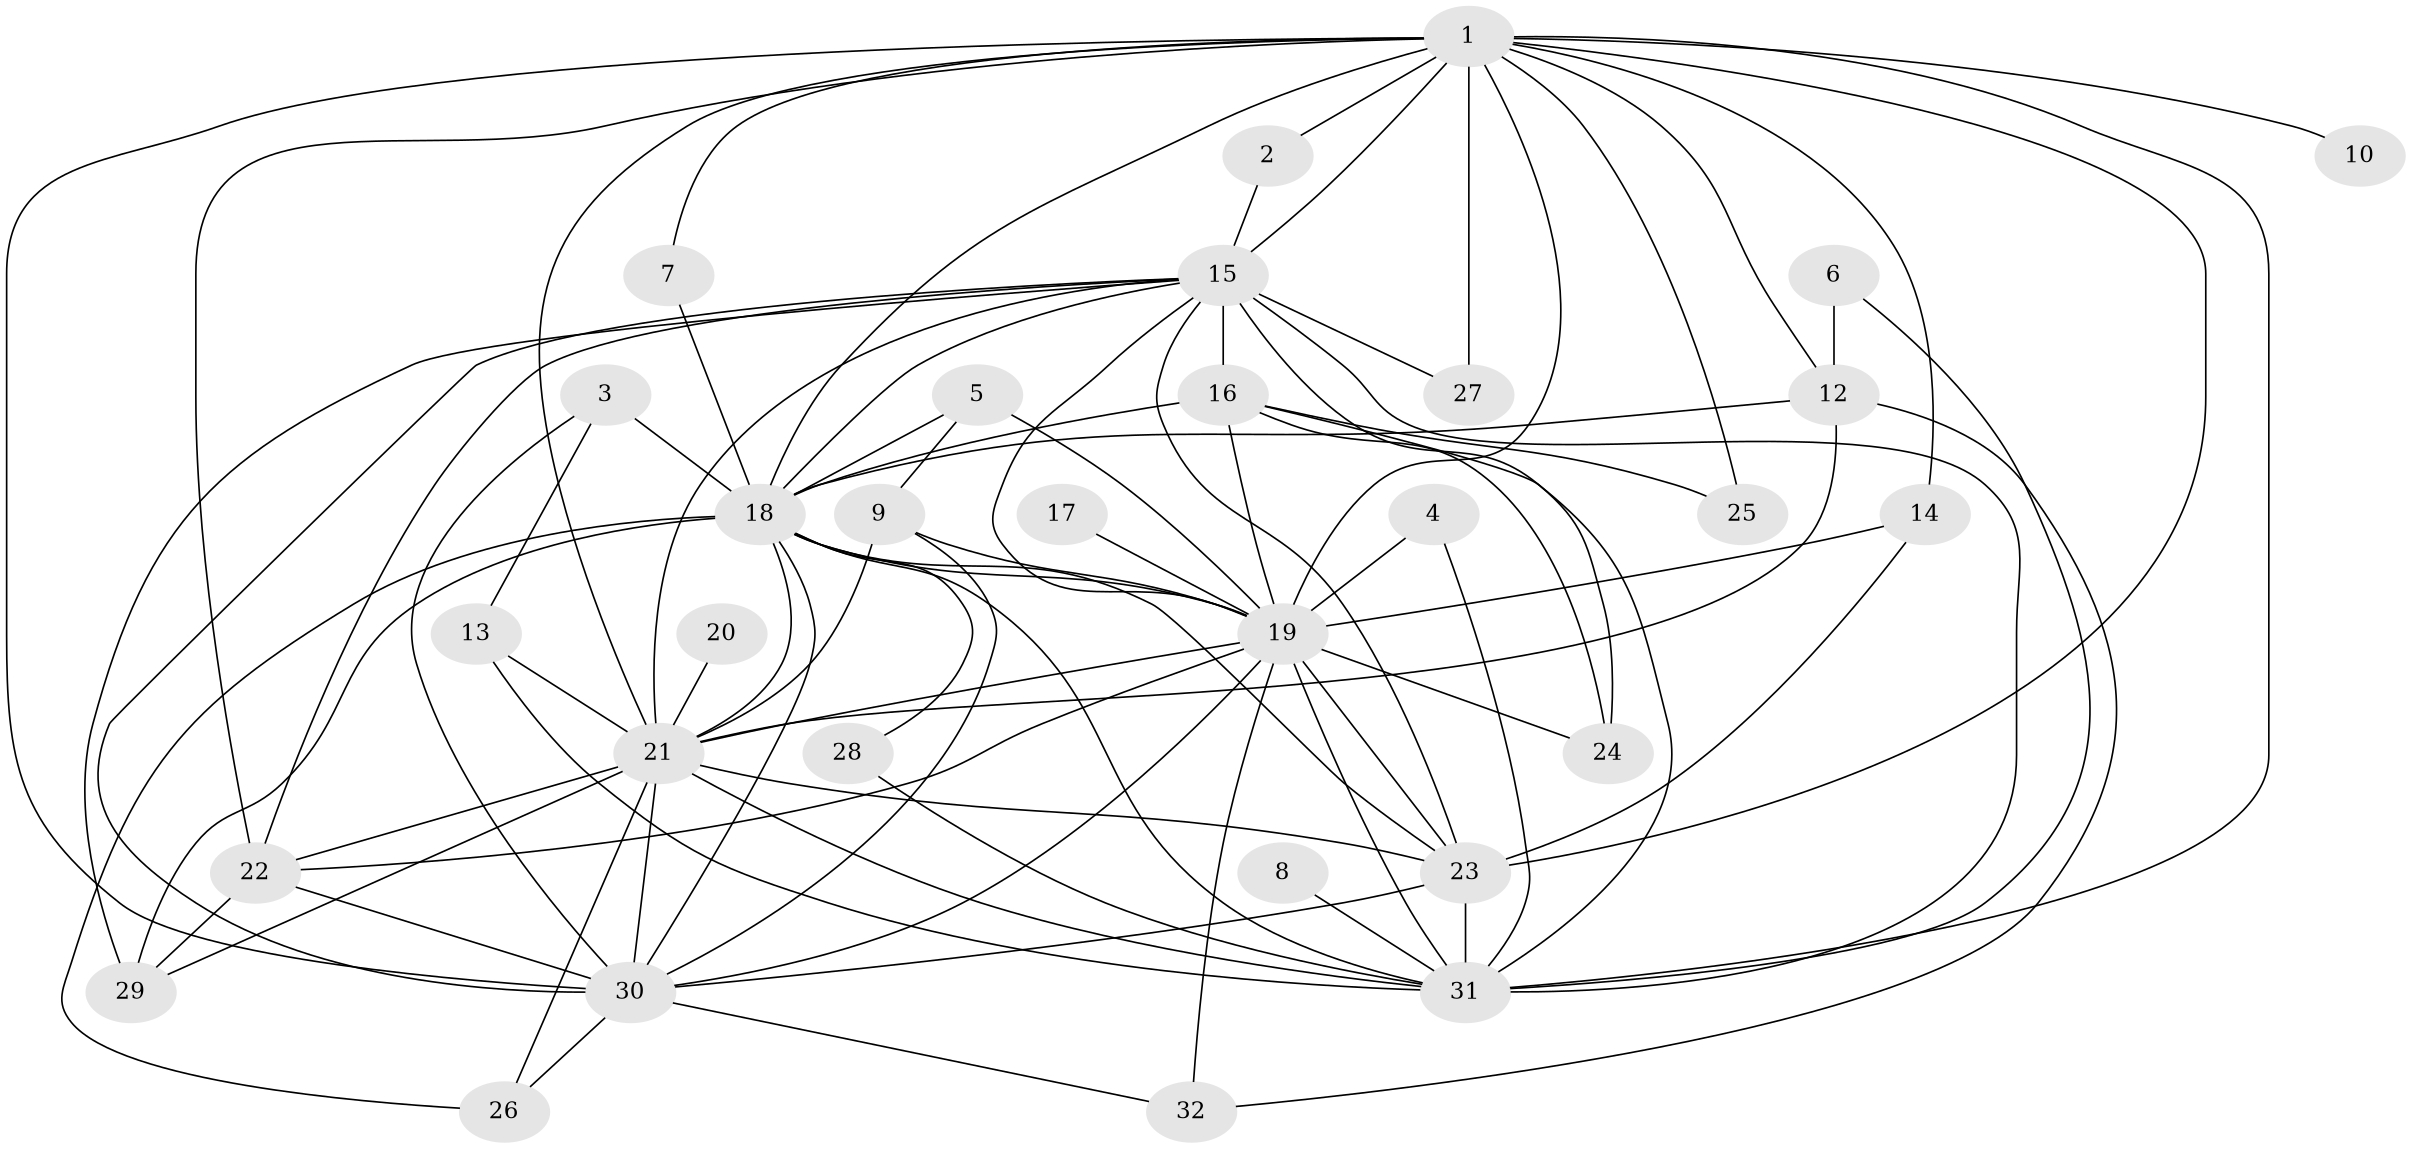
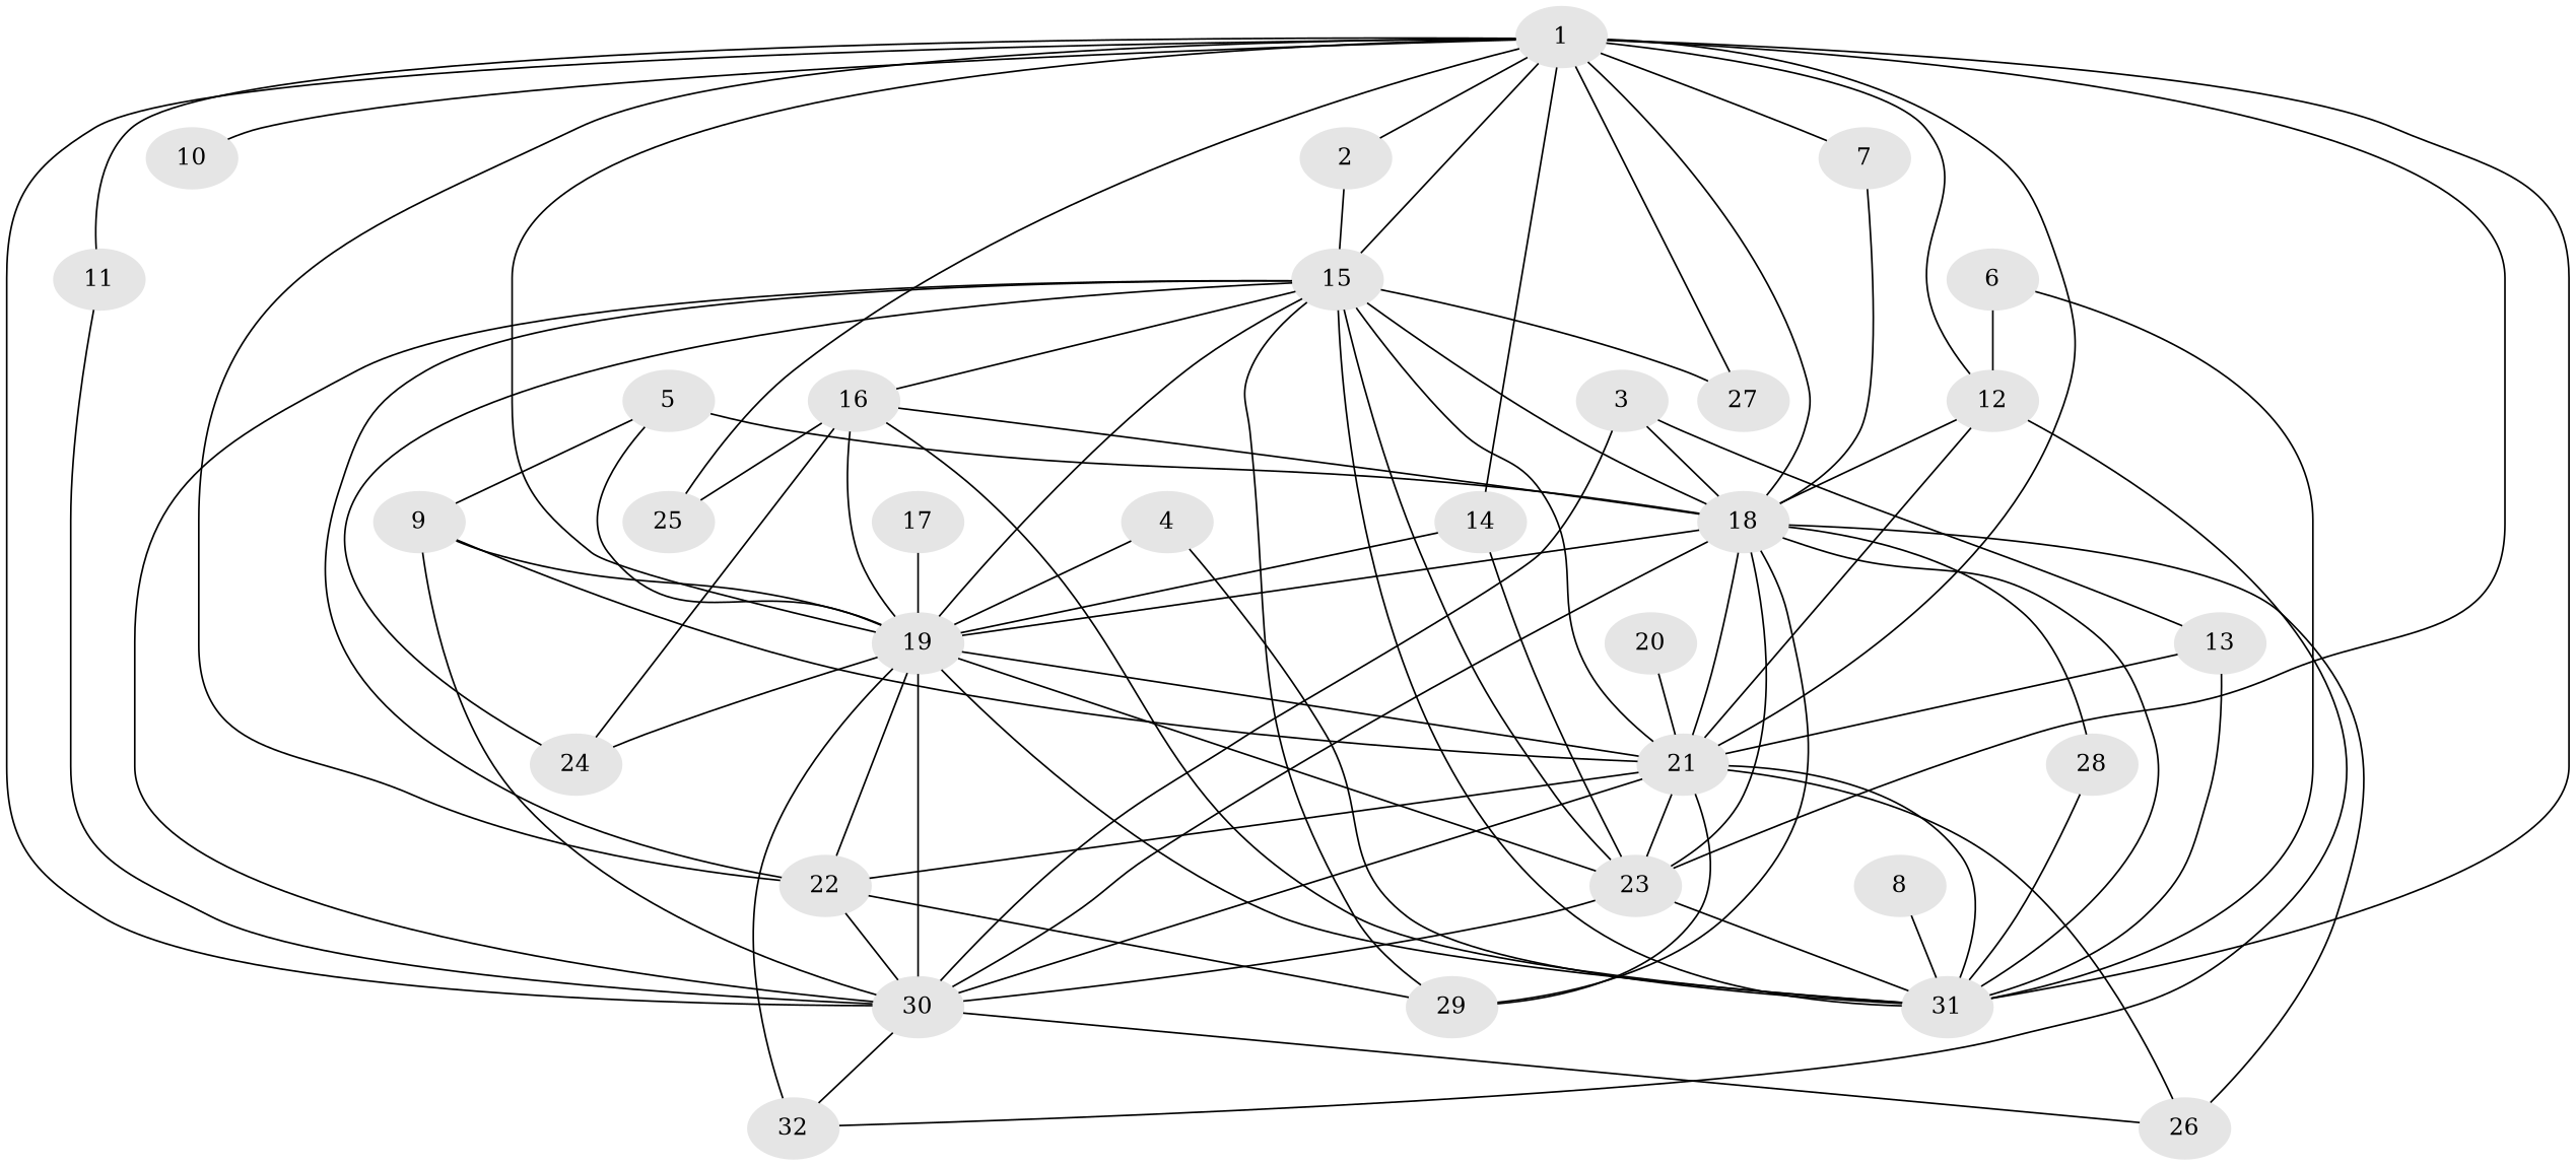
  graph {
    node [color=gray90 style=filled]
    edge [weight=1.0]
    1
    2
    7
    10
+   11
    12
    14
    15
    18
    19
    21
    22
    23
    25
    27
    30
    31
    32
    16
    24
    29
    26
    28
    3
    13
    4
    5
    9
    6
    8
    17
    20
    1 -- 2
    1 -- 7
    1 -- 10 [weight=2.0]
+   1 -- 11
    1 -- 12
    1 -- 14
    1 -- 15 [weight=3.0]
    1 -- 18 [weight=3.0]
    1 -- 19 [weight=3.0]
    1 -- 21 [weight=3.0]
    1 -- 22
    1 -- 23 [weight=3.0]
    1 -- 25
    1 -- 27
    1 -- 30 [weight=3.0]
    1 -- 31 [weight=4.0]
    2 -- 15
    7 -- 18
+   11 -- 30
    12 -- 18
    12 -- 21
    12 -- 32
    14 -- 19
    14 -- 23
    15 -- 18
    15 -- 19
    15 -- 21 [weight=2.0]
    15 -- 22
    15 -- 23
    15 -- 27
    15 -- 30
    15 -- 31 [weight=2.0]
    15 -- 16
    15 -- 24
    15 -- 29
    18 -- 19
    18 -- 21
    18 -- 23
    18 -- 30 [weight=2.0]
    18 -- 31
    18 -- 29
    18 -- 26
    18 -- 28
    19 -- 21
    19 -- 23
    19 -- 30 [weight=2.0]
    19 -- 31 [weight=3.0]
    19 -- 32 [weight=2.0]
    19 -- 24
    21 -- 22
    21 -- 23
    21 -- 30 [weight=2.0]
    21 -- 31
    21 -- 29
    21 -- 26
    22 -- 19
    22 -- 30
    22 -- 29
    23 -- 30 [weight=2.0]
    23 -- 31 [weight=2.0]
    30 -- 32
    30 -- 26
    16 -- 18
    16 -- 19 [weight=2.0]
    16 -- 25
    16 -- 31
    16 -- 24
    28 -- 31
    3 -- 18
    3 -- 30
    3 -- 13
    13 -- 21
    13 -- 31 [weight=2.0]
    4 -- 19
    4 -- 31
    5 -- 18
    5 -- 19
    5 -- 9
    9 -- 19
    9 -- 21
    9 -- 30
    6 -- 12
    6 -- 31
    8 -- 31
    17 -- 19 [weight=2.0]
    20 -- 21
  }
